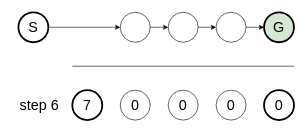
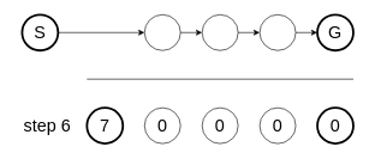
  <mxCell id="0" />
  <mxCell id="1" parent="0" />
  <mxCell id="2" value="S" style="ellipse;whiteSpace=wrap;html=1;aspect=fixed;fontSize=24;strokeWidth=3;" vertex="1" parent="1"><mxGeometry x="30" y="20" width="50" height="50" as="geometry" /></mxCell>
  <mxCell id="3" value="" style="ellipse;whiteSpace=wrap;html=1;aspect=fixed;fontSize=24;" vertex="1" parent="1"><mxGeometry x="200" y="20" width="50" height="50" as="geometry" /></mxCell>
  <mxCell id="4" value="" style="ellipse;whiteSpace=wrap;html=1;aspect=fixed;fontSize=24;" vertex="1" parent="1"><mxGeometry x="280" y="20" width="50" height="50" as="geometry" /></mxCell>
  <mxCell id="5" value="" style="ellipse;whiteSpace=wrap;html=1;aspect=fixed;fontSize=24;" vertex="1" parent="1"><mxGeometry x="360" y="20" width="50" height="50" as="geometry" /></mxCell>
- <mxCell id="6" value="G" style="ellipse;whiteSpace=wrap;html=1;aspect=fixed;fontSize=24;strokeWidth=3;fillColor=#d5e8d4;" vertex="1" parent="1"><mxGeometry x="440" y="20" width="50" height="50" as="geometry" /></mxCell>
+ <mxCell id="6" value="G" style="ellipse;whiteSpace=wrap;html=1;aspect=fixed;fontSize=24;strokeWidth=3;" vertex="1" parent="1"><mxGeometry x="440" y="20" width="50" height="50" as="geometry" /></mxCell>
  <mxCell id="7" value="" style="endArrow=classic;html=1;rounded=0;fontSize=24;exitX=1;exitY=0.5;exitDx=0;exitDy=0;" edge="1" parent="1" source="2" target="3"><mxGeometry width="50" height="50" relative="1" as="geometry"><mxPoint x="430" y="270" as="sourcePoint" /><mxPoint x="480" y="220" as="targetPoint" /></mxGeometry></mxCell>
  <mxCell id="8" value="" style="endArrow=classic;html=1;rounded=0;fontSize=24;exitX=1;exitY=0.5;exitDx=0;exitDy=0;entryX=0;entryY=0.5;entryDx=0;entryDy=0;" edge="1" parent="1" source="3" target="4"><mxGeometry width="50" height="50" relative="1" as="geometry"><mxPoint x="180" y="55" as="sourcePoint" /><mxPoint x="210" y="55" as="targetPoint" /></mxGeometry></mxCell>
  <mxCell id="9" value="" style="endArrow=classic;html=1;rounded=0;fontSize=24;exitX=1;exitY=0.5;exitDx=0;exitDy=0;" edge="1" parent="1" source="4" target="5"><mxGeometry width="50" height="50" relative="1" as="geometry"><mxPoint x="260" y="55" as="sourcePoint" /><mxPoint x="290" y="55" as="targetPoint" /></mxGeometry></mxCell>
  <mxCell id="10" value="" style="endArrow=classic;html=1;rounded=0;fontSize=24;exitX=1;exitY=0.5;exitDx=0;exitDy=0;entryX=0;entryY=0.5;entryDx=0;entryDy=0;" edge="1" parent="1" source="5" target="6"><mxGeometry width="50" height="50" relative="1" as="geometry"><mxPoint x="270" y="65" as="sourcePoint" /><mxPoint x="300" y="65" as="targetPoint" /></mxGeometry></mxCell>
  <mxCell id="11" value="7" style="ellipse;whiteSpace=wrap;html=1;aspect=fixed;fontSize=24;strokeWidth=3;" vertex="1" parent="1"><mxGeometry x="120" y="150" width="50" height="50" as="geometry" /></mxCell>
  <mxCell id="12" value="0" style="ellipse;whiteSpace=wrap;html=1;aspect=fixed;fontSize=24;" vertex="1" parent="1"><mxGeometry x="200" y="150" width="50" height="50" as="geometry" /></mxCell>
  <mxCell id="13" value="0" style="ellipse;whiteSpace=wrap;html=1;aspect=fixed;fontSize=24;" vertex="1" parent="1"><mxGeometry x="280" y="150" width="50" height="50" as="geometry" /></mxCell>
  <mxCell id="14" value="0" style="ellipse;whiteSpace=wrap;html=1;aspect=fixed;fontSize=24;" vertex="1" parent="1"><mxGeometry x="360" y="150" width="50" height="50" as="geometry" /></mxCell>
  <mxCell id="15" value="0" style="ellipse;whiteSpace=wrap;html=1;aspect=fixed;fontSize=24;strokeWidth=3;" vertex="1" parent="1"><mxGeometry x="440" y="150" width="50" height="50" as="geometry" /></mxCell>
  <mxCell id="16" value="" style="endArrow=none;html=1;rounded=0;fontSize=24;" edge="1" parent="1"><mxGeometry width="50" height="50" relative="1" as="geometry"><mxPoint x="120" y="110" as="sourcePoint" /><mxPoint x="490" y="110" as="targetPoint" /></mxGeometry></mxCell>
  <mxCell id="17" value="step 6" style="text;html=1;strokeColor=none;fillColor=none;align=center;verticalAlign=middle;whiteSpace=wrap;rounded=0;strokeWidth=1;fontSize=24;fontColor=#000000;" vertex="1" parent="1"><mxGeometry x="20" y="160" width="90" height="30" as="geometry" /></mxCell>
